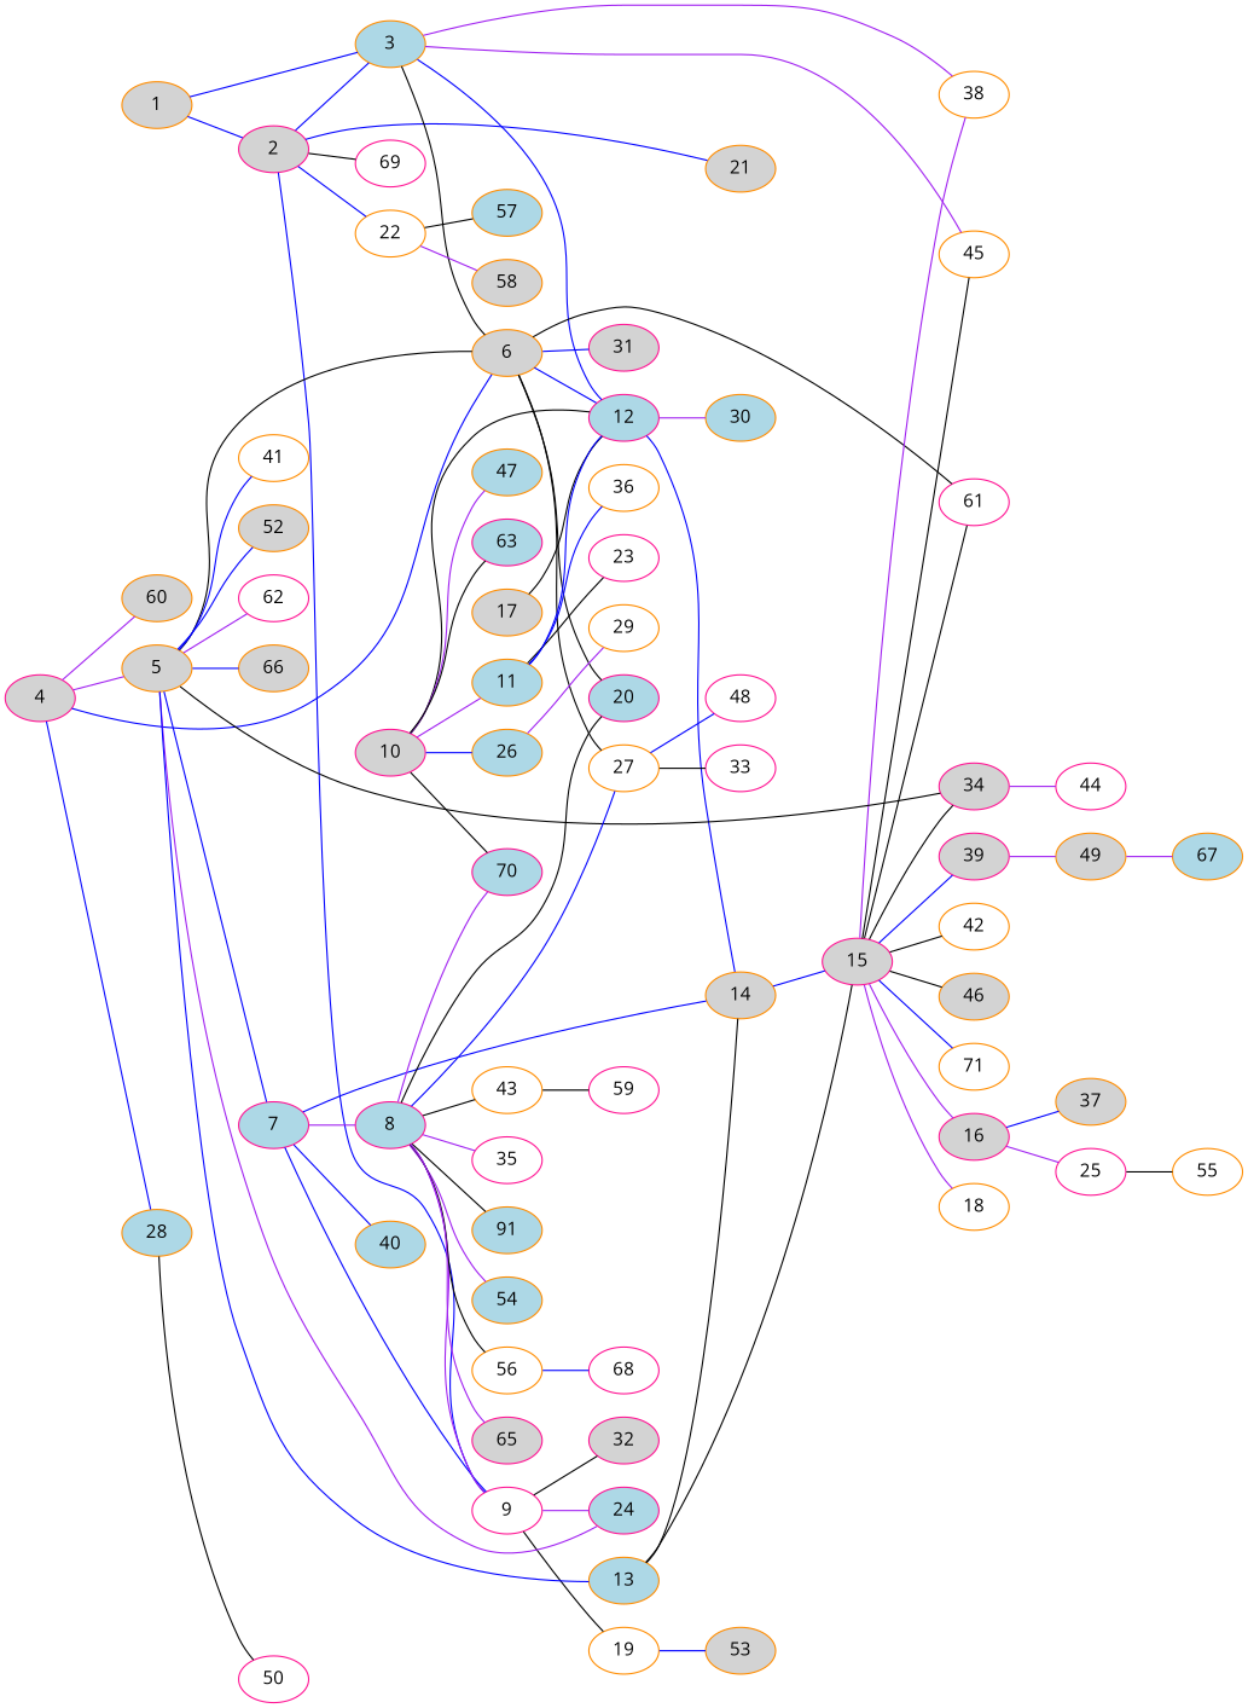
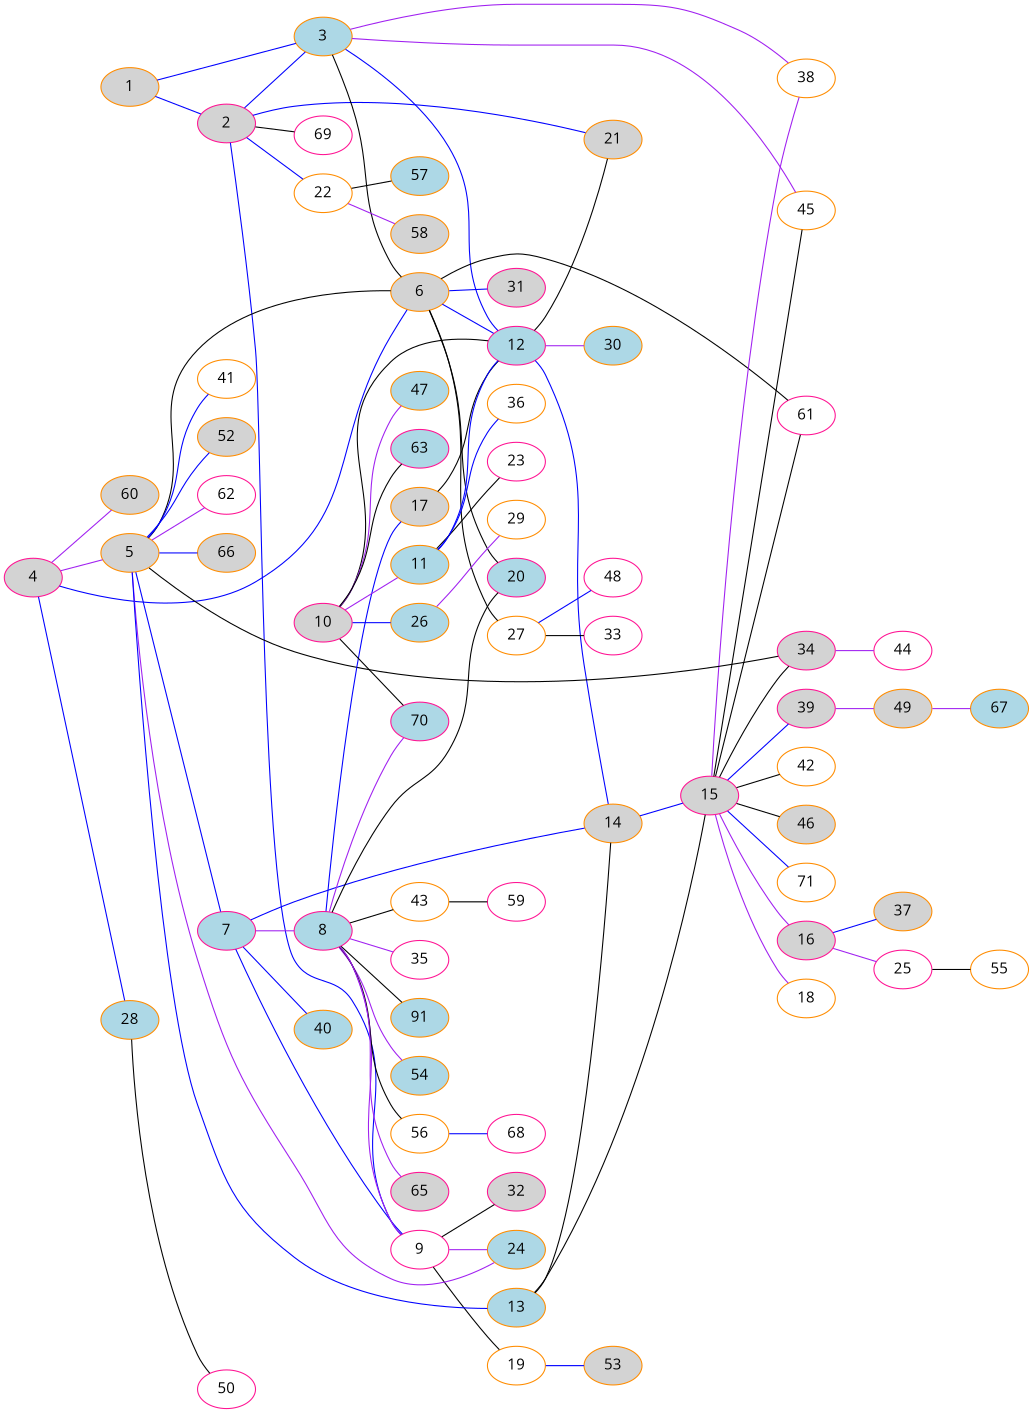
  graph {
    fontname="Open Sans"
    rankdir=LR
    node [color=darkorange fillcolor=white fontname="Open Sans" style=filled]
    edge [color=blue fontname="Open Sans"]
    1 [fillcolor=lightgrey]
    2 [color=deeppink fillcolor=lightgrey]
    3 [fillcolor=lightblue]
    9 [color=deeppink]
    22
    69 [color=deeppink]
    21 [fillcolor=lightgrey]
    6 [fillcolor=lightgrey]
    12 [color=deeppink fillcolor=lightblue]
    38
    45
-   24 [color=deeppink fillcolor=lightblue]
+   24 [fillcolor=lightblue]
    19
    32 [color=deeppink fillcolor=lightgrey]
    15 [color=deeppink fillcolor=lightgrey]
    34 [color=deeppink fillcolor=lightgrey]
    61 [color=deeppink]
    16 [color=deeppink fillcolor=lightgrey]
    18
    39 [color=deeppink fillcolor=lightgrey]
    42
    46 [fillcolor=lightgrey]
    71
    57 [fillcolor=lightblue]
    58 [fillcolor=lightgrey]
    20 [color=deeppink fillcolor=lightblue]
    27
    31 [color=deeppink fillcolor=lightgrey]
    14 [fillcolor=lightgrey]
    30 [fillcolor=lightblue]
    4 [color=deeppink fillcolor=lightgrey]
    5 [fillcolor=lightgrey]
    28 [fillcolor=lightblue]
    60 [fillcolor=lightgrey]
    7 [color=deeppink fillcolor=lightblue]
    13 [fillcolor=lightblue]
    41
    52 [fillcolor=lightgrey]
    62 [color=deeppink]
    66 [fillcolor=lightgrey]
    50 [color=deeppink]
    8 [color=deeppink fillcolor=lightblue]
    40 [fillcolor=lightblue]
    44 [color=deeppink]
    33 [color=deeppink]
    48 [color=deeppink]
    17 [fillcolor=lightgrey]
    35 [color=deeppink]
    43
    n50 [fillcolor=lightblue label=91]
    54 [fillcolor=lightblue]
    56
    65 [color=deeppink fillcolor=lightgrey]
    70 [color=deeppink fillcolor=lightblue]
    59 [color=deeppink]
    68 [color=deeppink]
    53 [fillcolor=lightgrey]
    10 [color=deeppink fillcolor=lightgrey]
    11 [fillcolor=lightblue]
    26 [fillcolor=lightblue]
    47 [fillcolor=lightblue]
    63 [color=deeppink fillcolor=lightblue]
    23 [color=deeppink]
    36
    29
    25 [color=deeppink]
    37 [fillcolor=lightgrey]
    49 [fillcolor=lightgrey]
    55
    67 [fillcolor=lightblue]
    1 -- 2
    1 -- 3
    2 -- 3
    2 -- 9
    2 -- 22
    2 -- 69 [color=black]
    2 -- 21
    3 -- 6 [color=black]
    3 -- 12
    3 -- 38 [color=purple]
    3 -- 45 [color=purple]
    9 -- 24 [color=purple]
    9 -- 19 [color=black]
    9 -- 32 [color=black]
    22 -- 57 [color=black]
    22 -- 58 [color=purple]
    6 -- 12
    6 -- 61 [color=black]
    6 -- 20 [color=black]
    6 -- 27 [color=black]
    6 -- 31
+   12 -- 21 [color=black]
    12 -- 14
    12 -- 30 [color=purple]
    19 -- 53
    15 -- 38 [color=purple]
    15 -- 45 [color=black]
    15 -- 34 [color=black]
    15 -- 61 [color=black]
    15 -- 16 [color=purple]
    15 -- 18 [color=purple]
    15 -- 39
    15 -- 42 [color=black]
    15 -- 46 [color=black]
    15 -- 71
    34 -- 44 [color=purple]
    16 -- 25 [color=purple]
    16 -- 37
    39 -- 49 [color=purple]
    27 -- 33 [color=black]
    27 -- 48
    14 -- 15
    4 -- 6
    4 -- 5 [color=purple]
    4 -- 28
    4 -- 60 [color=purple]
    5 -- 6 [color=black]
    5 -- 24 [color=purple]
    5 -- 34 [color=black]
    5 -- 7
    5 -- 13
    5 -- 41
    5 -- 52
    5 -- 62 [color=purple]
    5 -- 66
    28 -- 50 [color=black]
    7 -- 9
    7 -- 14
    7 -- 8 [color=purple]
    7 -- 40
    13 -- 15 [color=black]
    13 -- 14 [color=black]
    8 -- 9 [color=purple]
    8 -- 20 [color=black]
-   8 -- 27
+   8 -- 17
    8 -- 35 [color=purple]
    8 -- 43 [color=black]
    8 -- n50 [color=black]
    8 -- 54 [color=purple]
    8 -- 56 [color=black]
    8 -- 65 [color=purple]
    8 -- 70 [color=purple]
    17 -- 12 [color=black]
    43 -- 59 [color=black]
    56 -- 68
    10 -- 12 [color=black]
    10 -- 70 [color=black]
    10 -- 11 [color=purple]
    10 -- 26
    10 -- 47 [color=purple]
    10 -- 63 [color=black]
    11 -- 12
    11 -- 23 [color=black]
    11 -- 36
    26 -- 29 [color=purple]
    25 -- 55 [color=black]
    49 -- 67 [color=purple]
  }
